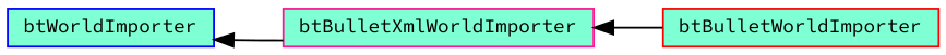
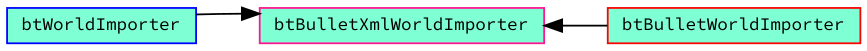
  digraph {
    fontname="Source Code Pro"
    rankdir=LR
    node [fillcolor=aquamarine fontname="Source Code Pro" fontsize=10 shape=record style=filled]
    edge [color=black dir=back fontname="Source Code Pro" fontsize=10 labelfontname=Helvetica labelfontsize=10 style=solid]
    n1 [color=blue height=0.2 label=btWorldImporter width=0.4]
    n2 [color=deeppink height=0.2 label=btBulletXmlWorldImporter width=0.4]
    n3 [color=red height=0.2 label=btBulletWorldImporter width=0.4]
-   n1 -> n2
+   n2 -> n1
    n2 -> n3
  }
